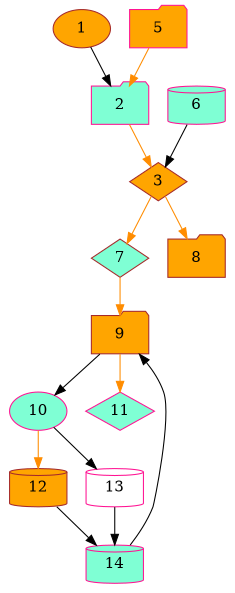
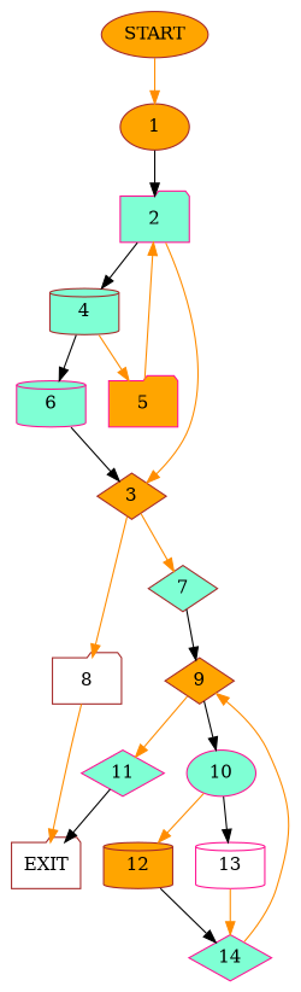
  digraph {
    node [color=brown fillcolor=orange shape=diamond style=filled]
    edge [color=darkorange]
+   n1 [label=START shape=ellipse]
    1 [shape=ellipse]
    2 [color=deeppink fillcolor=aquamarine shape=folder]
+   n4 [fillcolor=white label=EXIT shape=folder]
    3
+   4 [fillcolor=aquamarine shape=cylinder]
    7 [fillcolor=aquamarine]
-   8 [shape=folder]
+   8 [fillcolor=white shape=folder]
    5 [color=deeppink shape=folder]
    6 [color=deeppink fillcolor=aquamarine shape=cylinder]
-   9 [shape=folder]
+   9
    10 [color=deeppink fillcolor=aquamarine shape=ellipse]
    11 [color=deeppink fillcolor=aquamarine]
    12 [shape=cylinder]
    13 [color=deeppink fillcolor=white shape=cylinder]
-   14 [color=deeppink fillcolor=aquamarine shape=cylinder]
+   14 [color=deeppink fillcolor=aquamarine]
+   n1 -> 1
    1 -> 2 [color=black]
    2 -> 3
+   2 -> 4 [color=black]
    3 -> 7
    3 -> 8
-   7 -> 9
+   4 -> 5
+   4 -> 6 [color=black]
+   7 -> 9 [color=black]
+   8 -> n4
    5 -> 2
    6 -> 3 [color=black]
    9 -> 10 [color=black]
    9 -> 11
    10 -> 12
    10 -> 13 [color=black]
+   11 -> n4 [color=black]
    12 -> 14 [color=black]
-   13 -> 14 [color=black]
-   14 -> 9 [color=black]
+   13 -> 14
+   14 -> 9
  }
